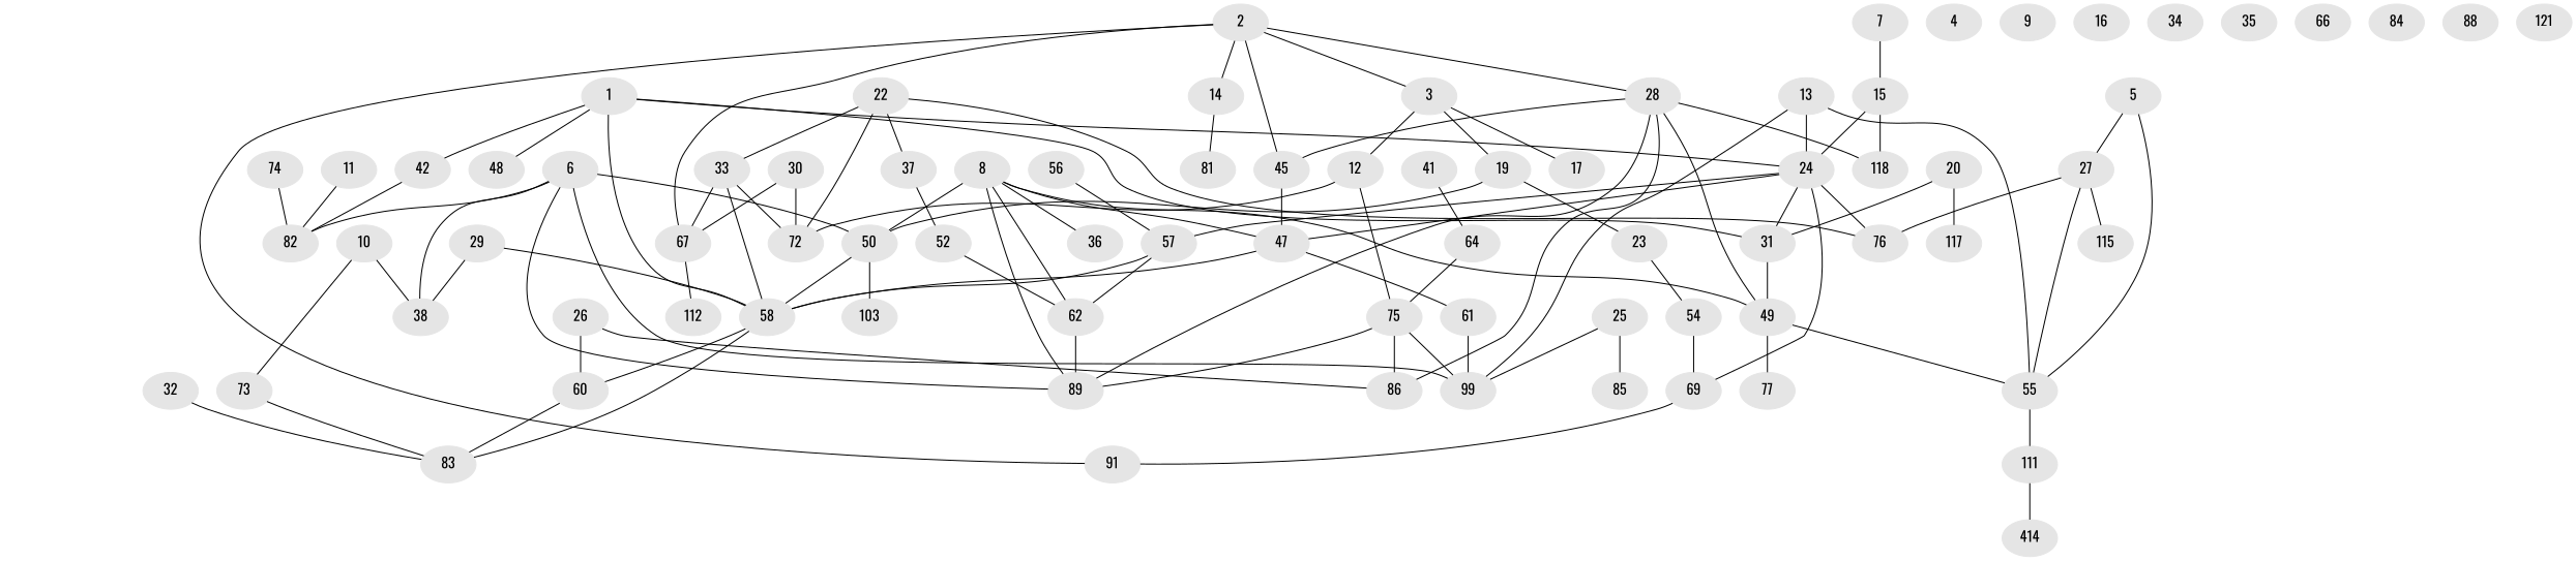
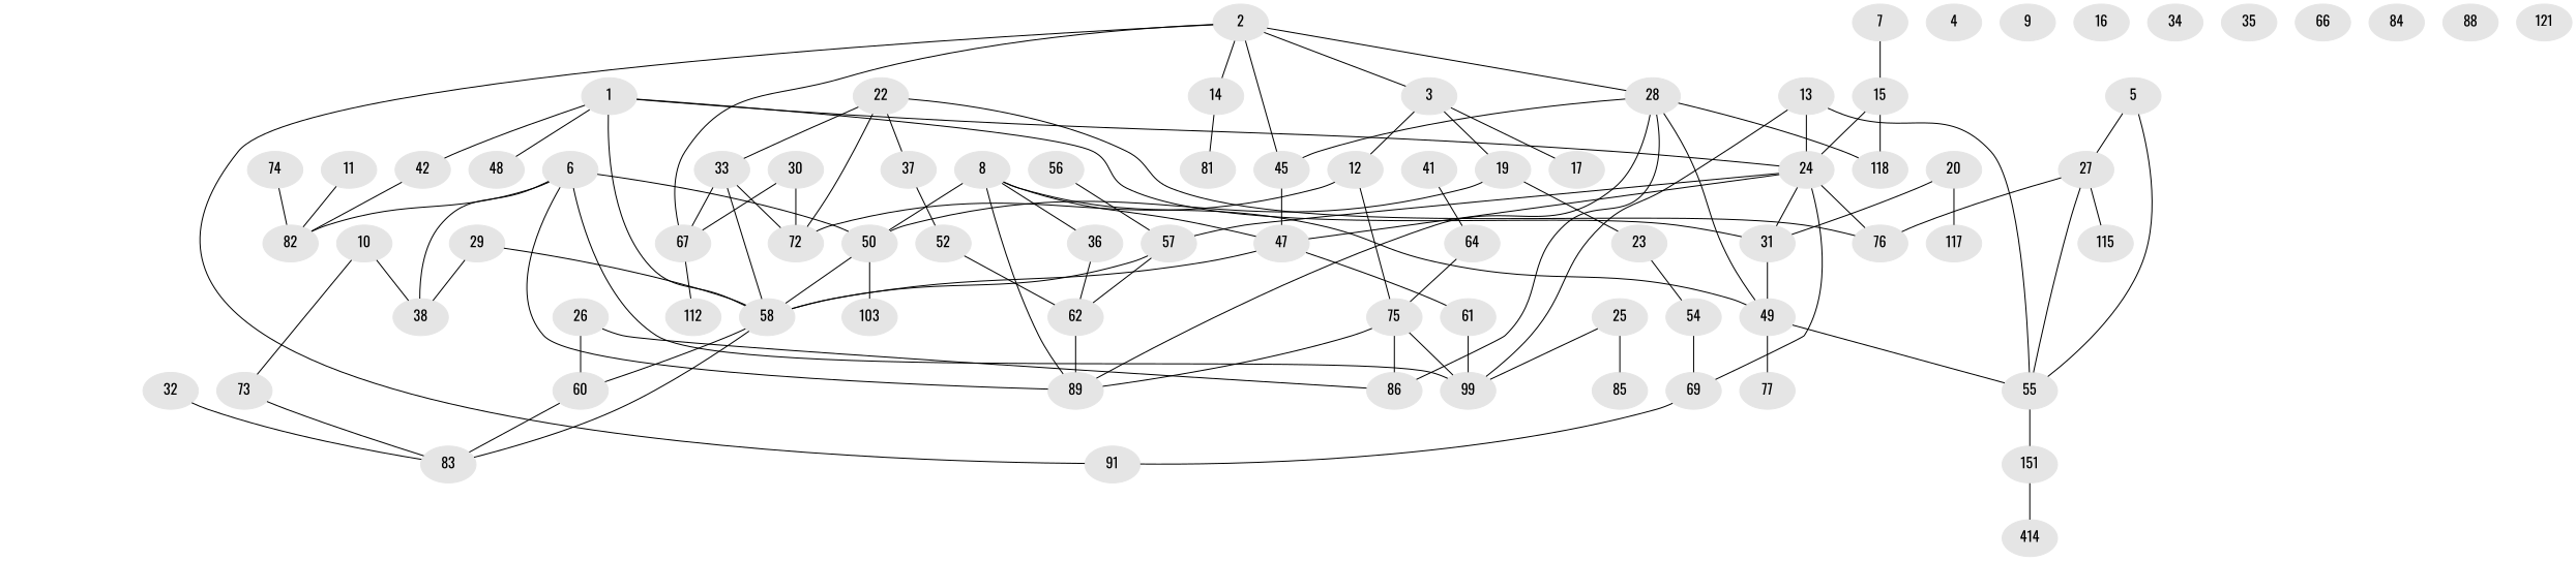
  graph {
    fontname=Oswald
    node [color=gray90 fontname=Oswald style=filled]
    edge [fontname=Oswald]
    1 [super="+21"]
    24 [super="+79"]
    31 [super="+51"]
    42
    48
    58 [super="+102"]
    47 [super="+95"]
    76
    57
    69 [super="+78"]
    49 [super="+68"]
    82 [super="+122"]
    60
    83 [super="+94"]
    2 [super="+70"]
    3
    14 [super="+18"]
    28 [super="+101"]
    45 [super="+105"]
    67 [super="+100"]
    91 [super="+104"]
    12
    17 [super="+110"]
    19 [super="+92"]
    81
    89 [super="+96"]
    118 [super="+120"]
    86
    112
    72 [super="+90"]
    75 [super="+98"]
    50 [super="+80"]
    23 [super="+106"]
    4
    27 [super="+43"]
    55 [super="+93"]
    115
    5
-   111
+   111 [label=151]
    6 [super="+63"]
    38 [super="+119"]
    99 [super="+107"]
    103
    15 [super="+97"]
    7
    8 [super="+87"]
    36 [super="+116"]
    62 [super="+71"]
    61 [super="+113"]
    77
    9
    10
    73
    11
    13 [super="+40"]
    16
    54
    20 [super="+108"]
    117
    22 [super="+46"]
    33 [super="+65"]
    37 [super="+53"]
    52
    25 [super="+39"]
    85
    26
    29 [super="+59"]
    30 [super="+44"]
    32
    34
    35
    64 [super="+109"]
    41
    n74 [label=414]
    56
    66
    74
    84
    88
    121
    1 -- 24
    1 -- 31
    1 -- 42
    1 -- 48
    1 -- 58
    24 -- 31
    24 -- 47 [weight=2]
    24 -- 76
    24 -- 57
    24 -- 69
    31 -- 49
    42 -- 82
    58 -- 60
    58 -- 83
    47 -- 58
    47 -- 61
    57 -- 58
    57 -- 62
    69 -- 91
    49 -- 55
    49 -- 77
    60 -- 83
    2 -- 3
    2 -- 14
    2 -- 28
    2 -- 45
    2 -- 67
    2 -- 91
    3 -- 12
    3 -- 17
    3 -- 19
    14 -- 81
    28 -- 49
    28 -- 45
    28 -- 89
    28 -- 118
    28 -- 86
    45 -- 47
    67 -- 112
    12 -- 72
    12 -- 75
    19 -- 50
    19 -- 23
    75 -- 89
    75 -- 86
    75 -- 99
    50 -- 58
    50 -- 103
    23 -- 54
    27 -- 76
    27 -- 55
    27 -- 115
    55 -- 111
    5 -- 27
    5 -- 55
    111 -- n74
    6 -- 82
    6 -- 89
    6 -- 50
    6 -- 38
    6 -- 99
    15 -- 24
    15 -- 118
    7 -- 15
    8 -- 47
    8 -- 49
    8 -- 89
    8 -- 50
    8 -- 36
-   8 -- 62
+   36 -- 62
    62 -- 89
    61 -- 99
    10 -- 38
    10 -- 73
    73 -- 83
    11 -- 82
    13 -- 24
    13 -- 55
    13 -- 99
    54 -- 69
    20 -- 31
    20 -- 117
    22 -- 76
    22 -- 72
    22 -- 33
    22 -- 37
    33 -- 58
    33 -- 67
    33 -- 72
    37 -- 52
    52 -- 62
    25 -- 99
    25 -- 85
    26 -- 60
    26 -- 86
    29 -- 58
    29 -- 38
    30 -- 67
    30 -- 72
    32 -- 83
    64 -- 75
    41 -- 64
    56 -- 57
    74 -- 82
  }
